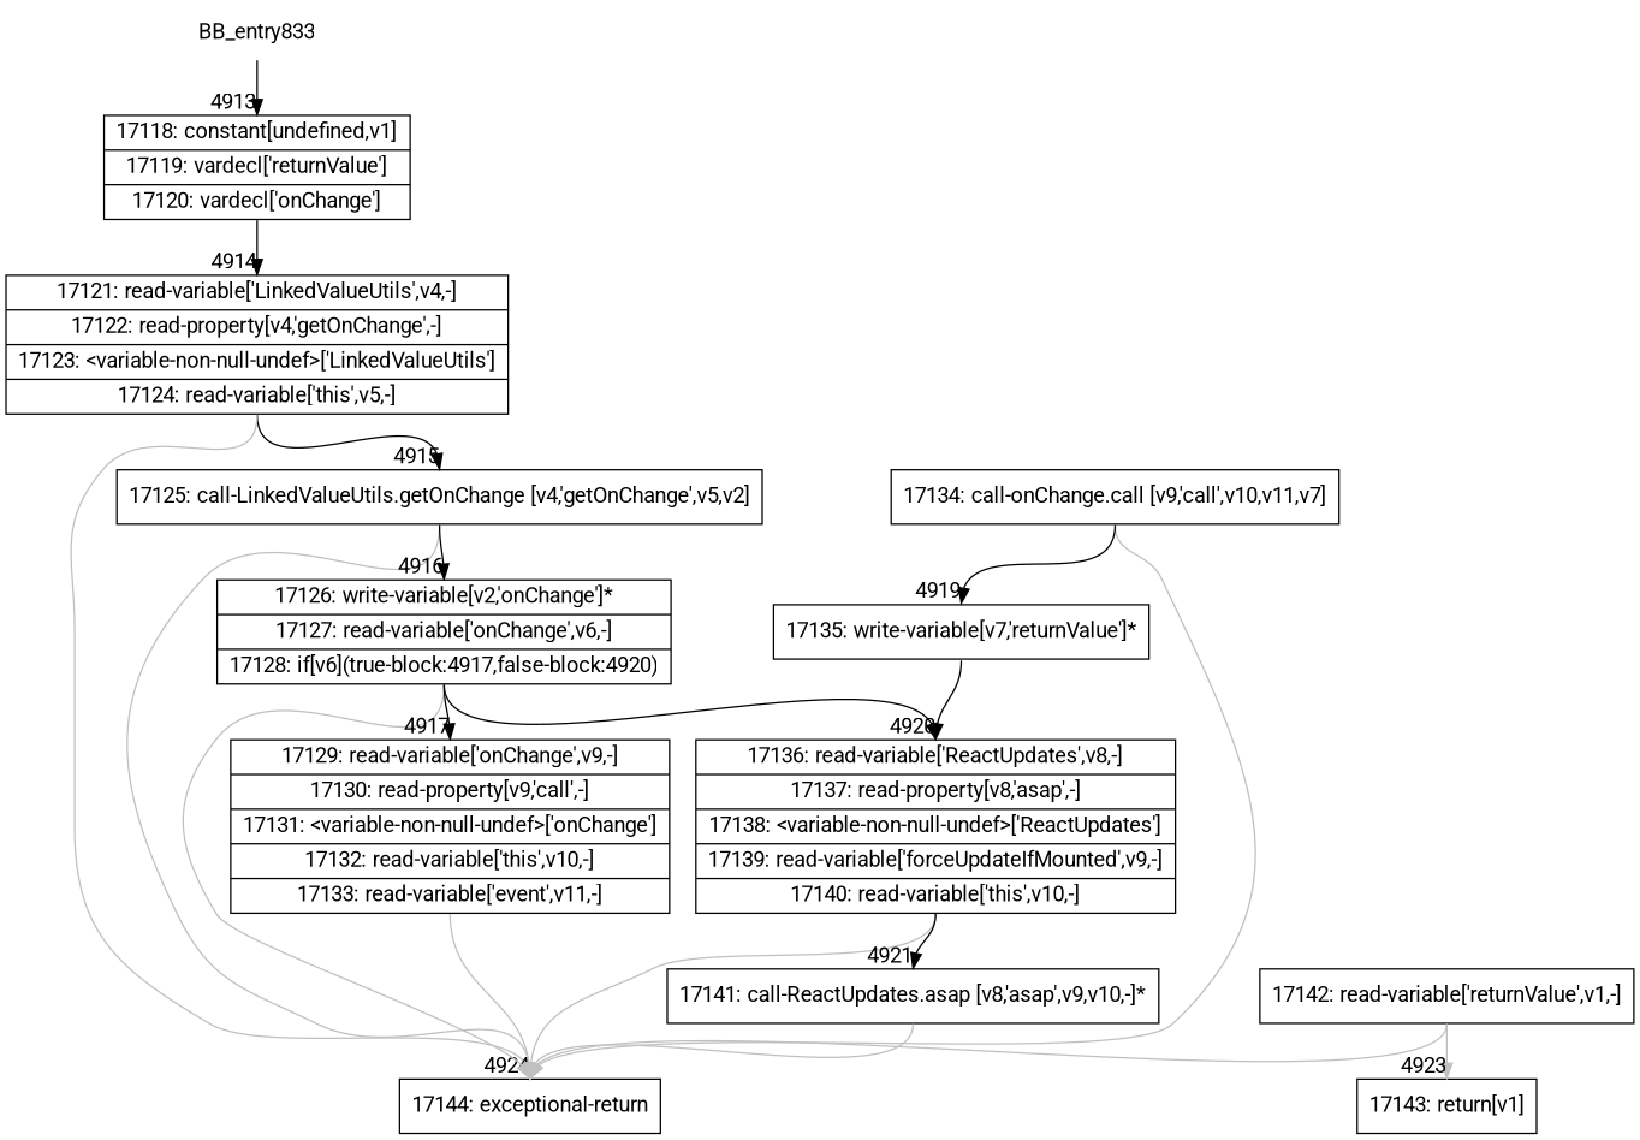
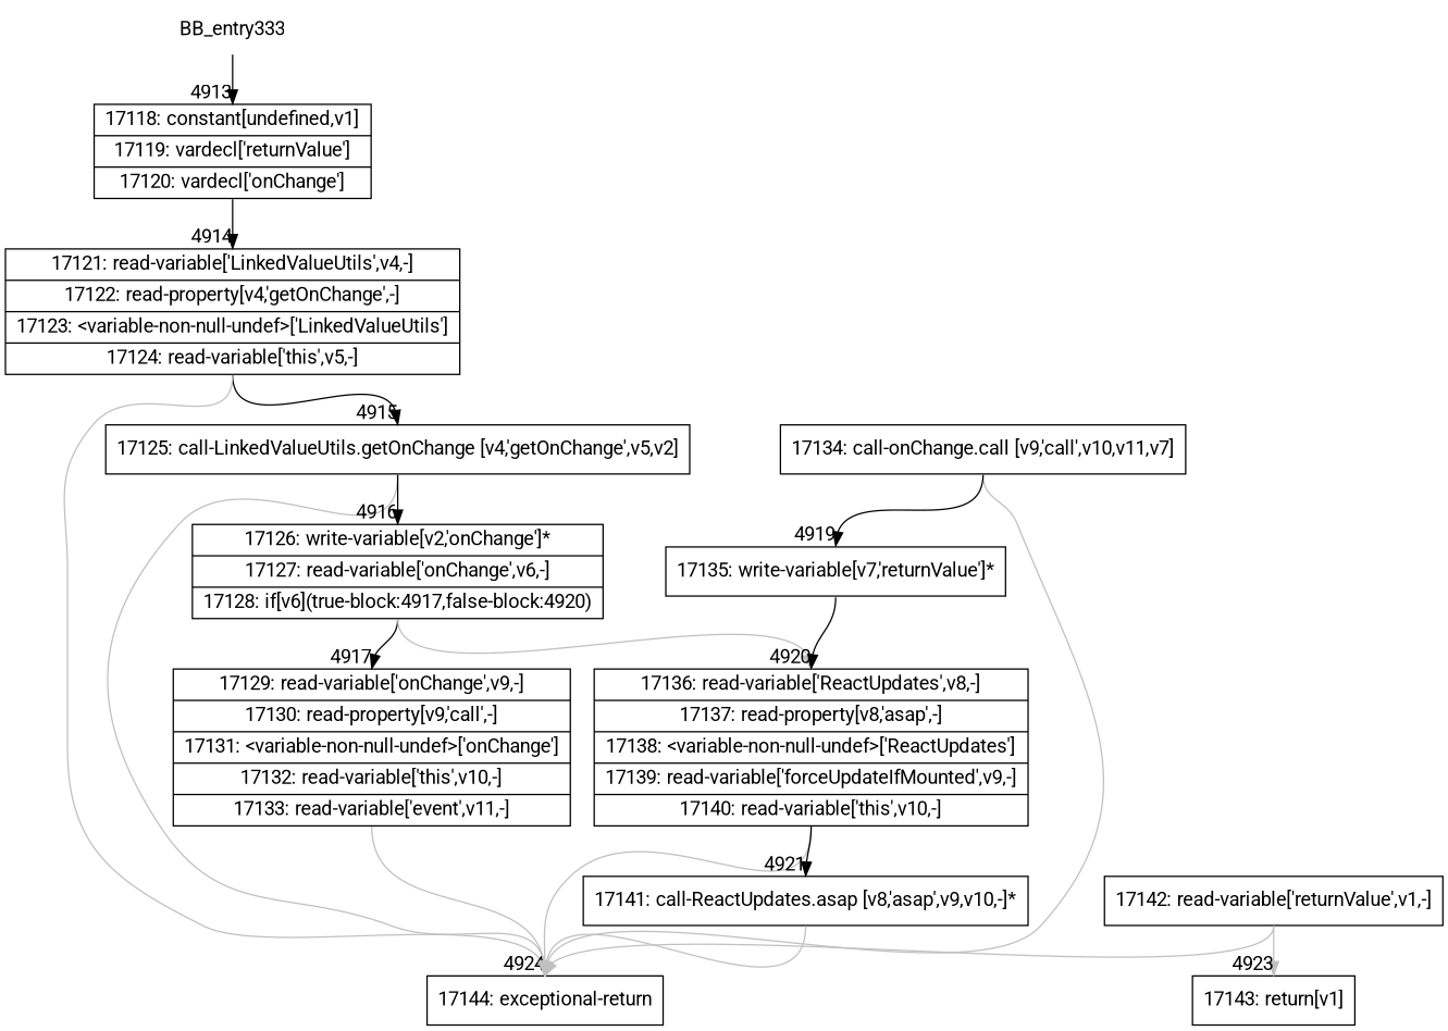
  digraph {
    fontname=Roboto
    rankdir=TD
    node [fontname=Roboto shape=record]
    edge [fontname=Roboto headport=n tailport=s]
-   BB_entry333 [shape=none label=BB_entry833]
+   BB_entry333 [shape=none]
    n2 [label="{17118: constant[undefined,v1]|17119: vardecl['returnValue']|17120: vardecl['onChange']}"]
    n3 [label="{17121: read-variable['LinkedValueUtils',v4,-]|17122: read-property[v4,'getOnChange',-]|17123: \<variable-non-null-undef\>['LinkedValueUtils']|17124: read-variable['this',v5,-]}"]
    n4 [label="{17125: call-LinkedValueUtils.getOnChange [v4,'getOnChange',v5,v2]}"]
    n5 [label="{17144: exceptional-return}"]
    n6 [label="{17126: write-variable[v2,'onChange']*|17127: read-variable['onChange',v6,-]|17128: if[v6](true-block:4917,false-block:4920)}"]
    n7 [label="{17129: read-variable['onChange',v9,-]|17130: read-property[v9,'call',-]|17131: \<variable-non-null-undef\>['onChange']|17132: read-variable['this',v10,-]|17133: read-variable['event',v11,-]}"]
    n8 [label="{17136: read-variable['ReactUpdates',v8,-]|17137: read-property[v8,'asap',-]|17138: \<variable-non-null-undef\>['ReactUpdates']|17139: read-variable['forceUpdateIfMounted',v9,-]|17140: read-variable['this',v10,-]}"]
    n9 [label="{17141: call-ReactUpdates.asap [v8,'asap',v9,v10,-]*}"]
    n10 [label="{17134: call-onChange.call [v9,'call',v10,v11,v7]}"]
    n11 [label="{17135: write-variable[v7,'returnValue']*}"]
    n12 [label="{17142: read-variable['returnValue',v1,-]}"]
    n13 [label="{17143: return[v1]}"]
    BB_entry333 -> n2 [headlabel="    4913"]
    n2 -> n3 [headlabel="      4914"]
    n3 -> n4 [headlabel="      4915"]
    n3 -> n5 [color=gray headlabel="      4924"]
    n4 -> n5 [color=gray]
    n4 -> n6 [headlabel="      4916"]
-   n6 -> n5 [color=gray]
    n6 -> n7 [headlabel="      4917"]
-   n6 -> n8 [headlabel="      4920"]
+   n6 -> n8 [headlabel="      4920" color=gray]
    n7 -> n5 [color=gray]
    n8 -> n5 [color=gray]
    n8 -> n9 [headlabel="      4921"]
    n9 -> n5 [color=gray]
    n10 -> n5 [color=gray]
    n10 -> n11 [headlabel="      4919"]
    n11 -> n8
    n12 -> n5 [color=gray]
    n12 -> n13 [color=gray headlabel="      4923"]
  }
